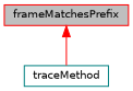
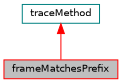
  digraph {
    rankdir=TB
    node [fontname=Helvetica fontsize=10 shape=record style=filled]
    n1 [color=red fillcolor=grey75 fontcolor=black height=0.2 label=frameMatchesPrefix width=0.4]
    n2 [color=teal fillcolor=white height=0.2 label=traceMethod width=0.4]
-   n1 -> n2 [color=red dir=back fontname=Helvetica fontsize=10 labelfontname=Helvetica labelfontsize=10 style=solid]
+   n2 -> n1 [color=red dir=back fontname=Helvetica fontsize=10 labelfontname=Helvetica labelfontsize=10 style=solid]
  }
